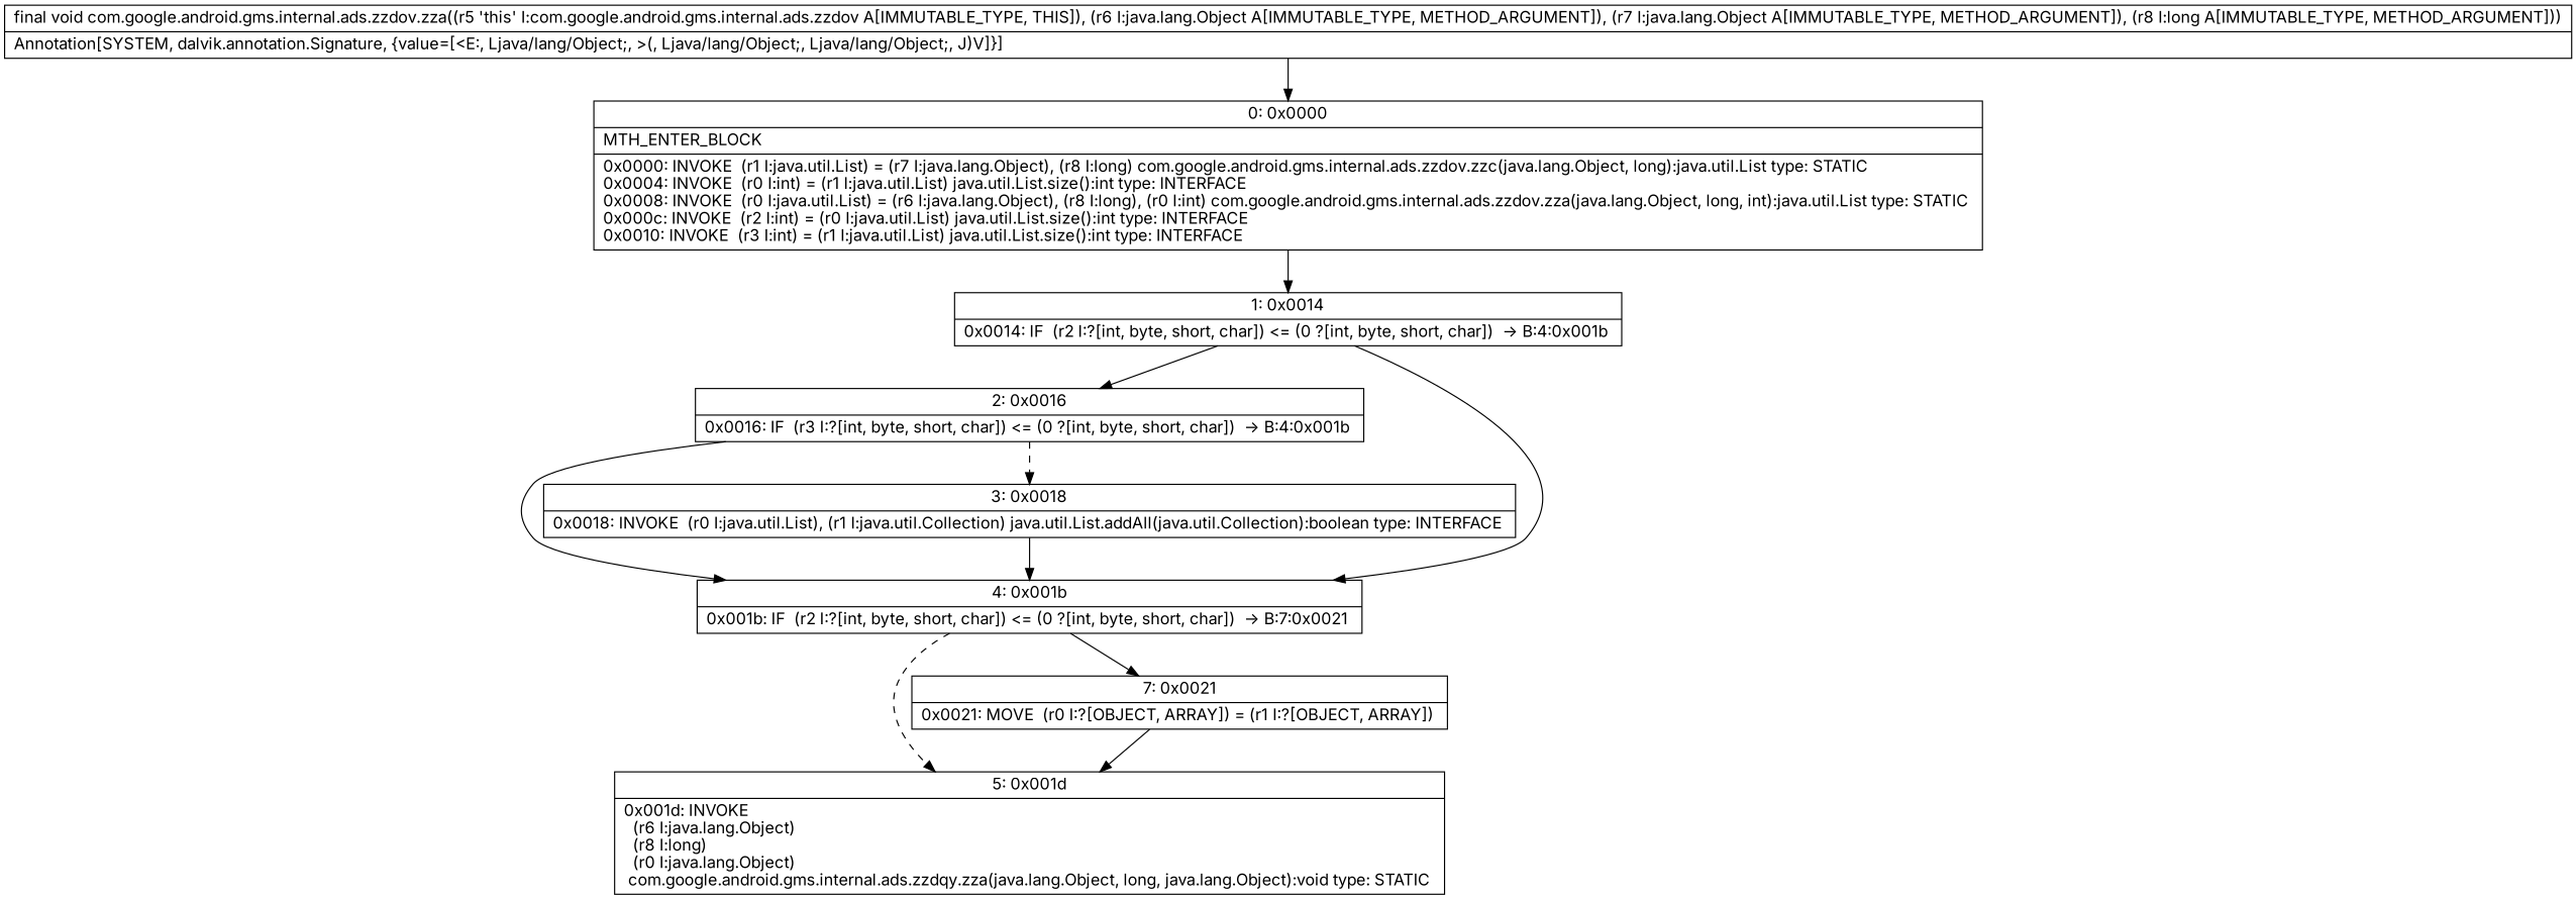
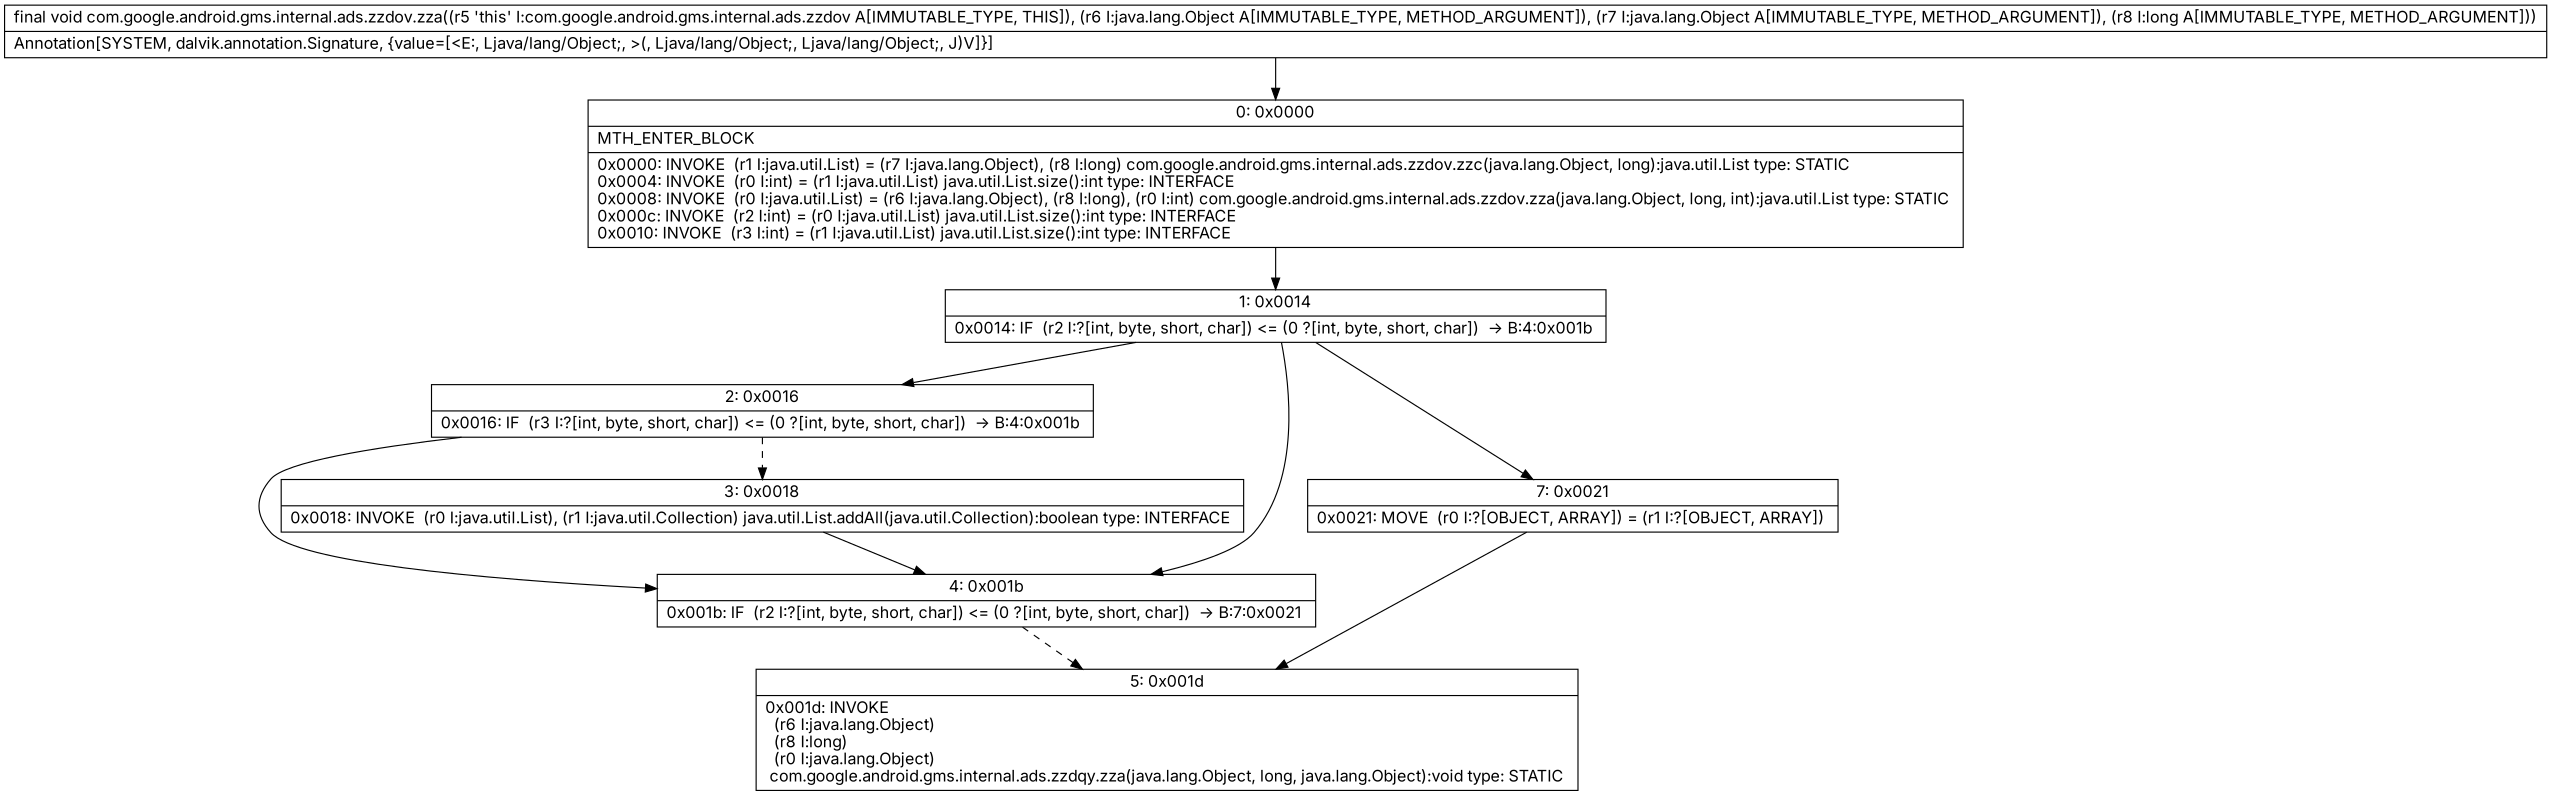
  digraph {
    fontname=Inter
    node [fontname=Inter shape=record]
    edge [fontname=Inter]
    n1 [label="{0\:\ 0x0000|MTH_ENTER_BLOCK\l|0x0000: INVOKE  (r1 I:java.util.List) = (r7 I:java.lang.Object), (r8 I:long) com.google.android.gms.internal.ads.zzdov.zzc(java.lang.Object, long):java.util.List type: STATIC \l0x0004: INVOKE  (r0 I:int) = (r1 I:java.util.List) java.util.List.size():int type: INTERFACE \l0x0008: INVOKE  (r0 I:java.util.List) = (r6 I:java.lang.Object), (r8 I:long), (r0 I:int) com.google.android.gms.internal.ads.zzdov.zza(java.lang.Object, long, int):java.util.List type: STATIC \l0x000c: INVOKE  (r2 I:int) = (r0 I:java.util.List) java.util.List.size():int type: INTERFACE \l0x0010: INVOKE  (r3 I:int) = (r1 I:java.util.List) java.util.List.size():int type: INTERFACE \l}"]
    n2 [label="{1\:\ 0x0014|0x0014: IF  (r2 I:?[int, byte, short, char]) \<= (0 ?[int, byte, short, char])  \-\> B:4:0x001b \l}"]
    n3 [label="{2\:\ 0x0016|0x0016: IF  (r3 I:?[int, byte, short, char]) \<= (0 ?[int, byte, short, char])  \-\> B:4:0x001b \l}"]
    n4 [label="{4\:\ 0x001b|0x001b: IF  (r2 I:?[int, byte, short, char]) \<= (0 ?[int, byte, short, char])  \-\> B:7:0x0021 \l}"]
    n5 [label="{3\:\ 0x0018|0x0018: INVOKE  (r0 I:java.util.List), (r1 I:java.util.Collection) java.util.List.addAll(java.util.Collection):boolean type: INTERFACE \l}"]
    n6 [label="{5\:\ 0x001d|0x001d: INVOKE  \l  (r6 I:java.lang.Object)\l  (r8 I:long)\l  (r0 I:java.lang.Object)\l com.google.android.gms.internal.ads.zzdqy.zza(java.lang.Object, long, java.lang.Object):void type: STATIC \l}"]
    n7 [label="{7\:\ 0x0021|0x0021: MOVE  (r0 I:?[OBJECT, ARRAY]) = (r1 I:?[OBJECT, ARRAY]) \l}"]
    n8 [label="{final void com.google.android.gms.internal.ads.zzdov.zza((r5 'this' I:com.google.android.gms.internal.ads.zzdov A[IMMUTABLE_TYPE, THIS]), (r6 I:java.lang.Object A[IMMUTABLE_TYPE, METHOD_ARGUMENT]), (r7 I:java.lang.Object A[IMMUTABLE_TYPE, METHOD_ARGUMENT]), (r8 I:long A[IMMUTABLE_TYPE, METHOD_ARGUMENT]))  | Annotation[SYSTEM, dalvik.annotation.Signature, \{value=[\<E:, Ljava\/lang\/Object;, \>(, Ljava\/lang\/Object;, Ljava\/lang\/Object;, J)V]\}]\l}"]
    n1 -> n2
    n2 -> n3 [style=solid]
    n2 -> n4
    n3 -> n4
    n3 -> n5 [style=dashed]
    n4 -> n6 [style=dashed]
-   n4 -> n7
+   n2 -> n7
    n5 -> n4
    n7 -> n6
    n8 -> n1
  }
